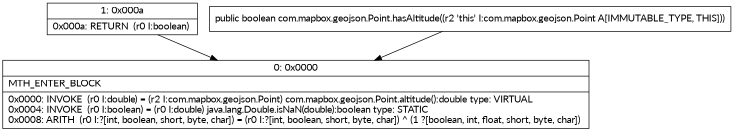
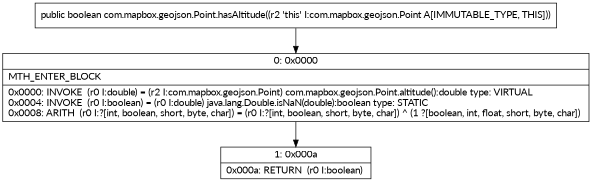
  digraph {
    fontname=Lato
    node [shape=record fontname=Lato]
    edge [fontname=Lato]
    n1 [label="{0\:\ 0x0000|MTH_ENTER_BLOCK\l|0x0000: INVOKE  (r0 I:double) = (r2 I:com.mapbox.geojson.Point) com.mapbox.geojson.Point.altitude():double type: VIRTUAL \l0x0004: INVOKE  (r0 I:boolean) = (r0 I:double) java.lang.Double.isNaN(double):boolean type: STATIC \l0x0008: ARITH  (r0 I:?[int, boolean, short, byte, char]) = (r0 I:?[int, boolean, short, byte, char]) ^ (1 ?[boolean, int, float, short, byte, char]) \l}"]
    n2 [label="{1\:\ 0x000a|0x000a: RETURN  (r0 I:boolean) \l}"]
    n3 [label="{public boolean com.mapbox.geojson.Point.hasAltitude((r2 'this' I:com.mapbox.geojson.Point A[IMMUTABLE_TYPE, THIS])) }"]
-   n2 -> n1
+   n1 -> n2
    n3 -> n1
  }
